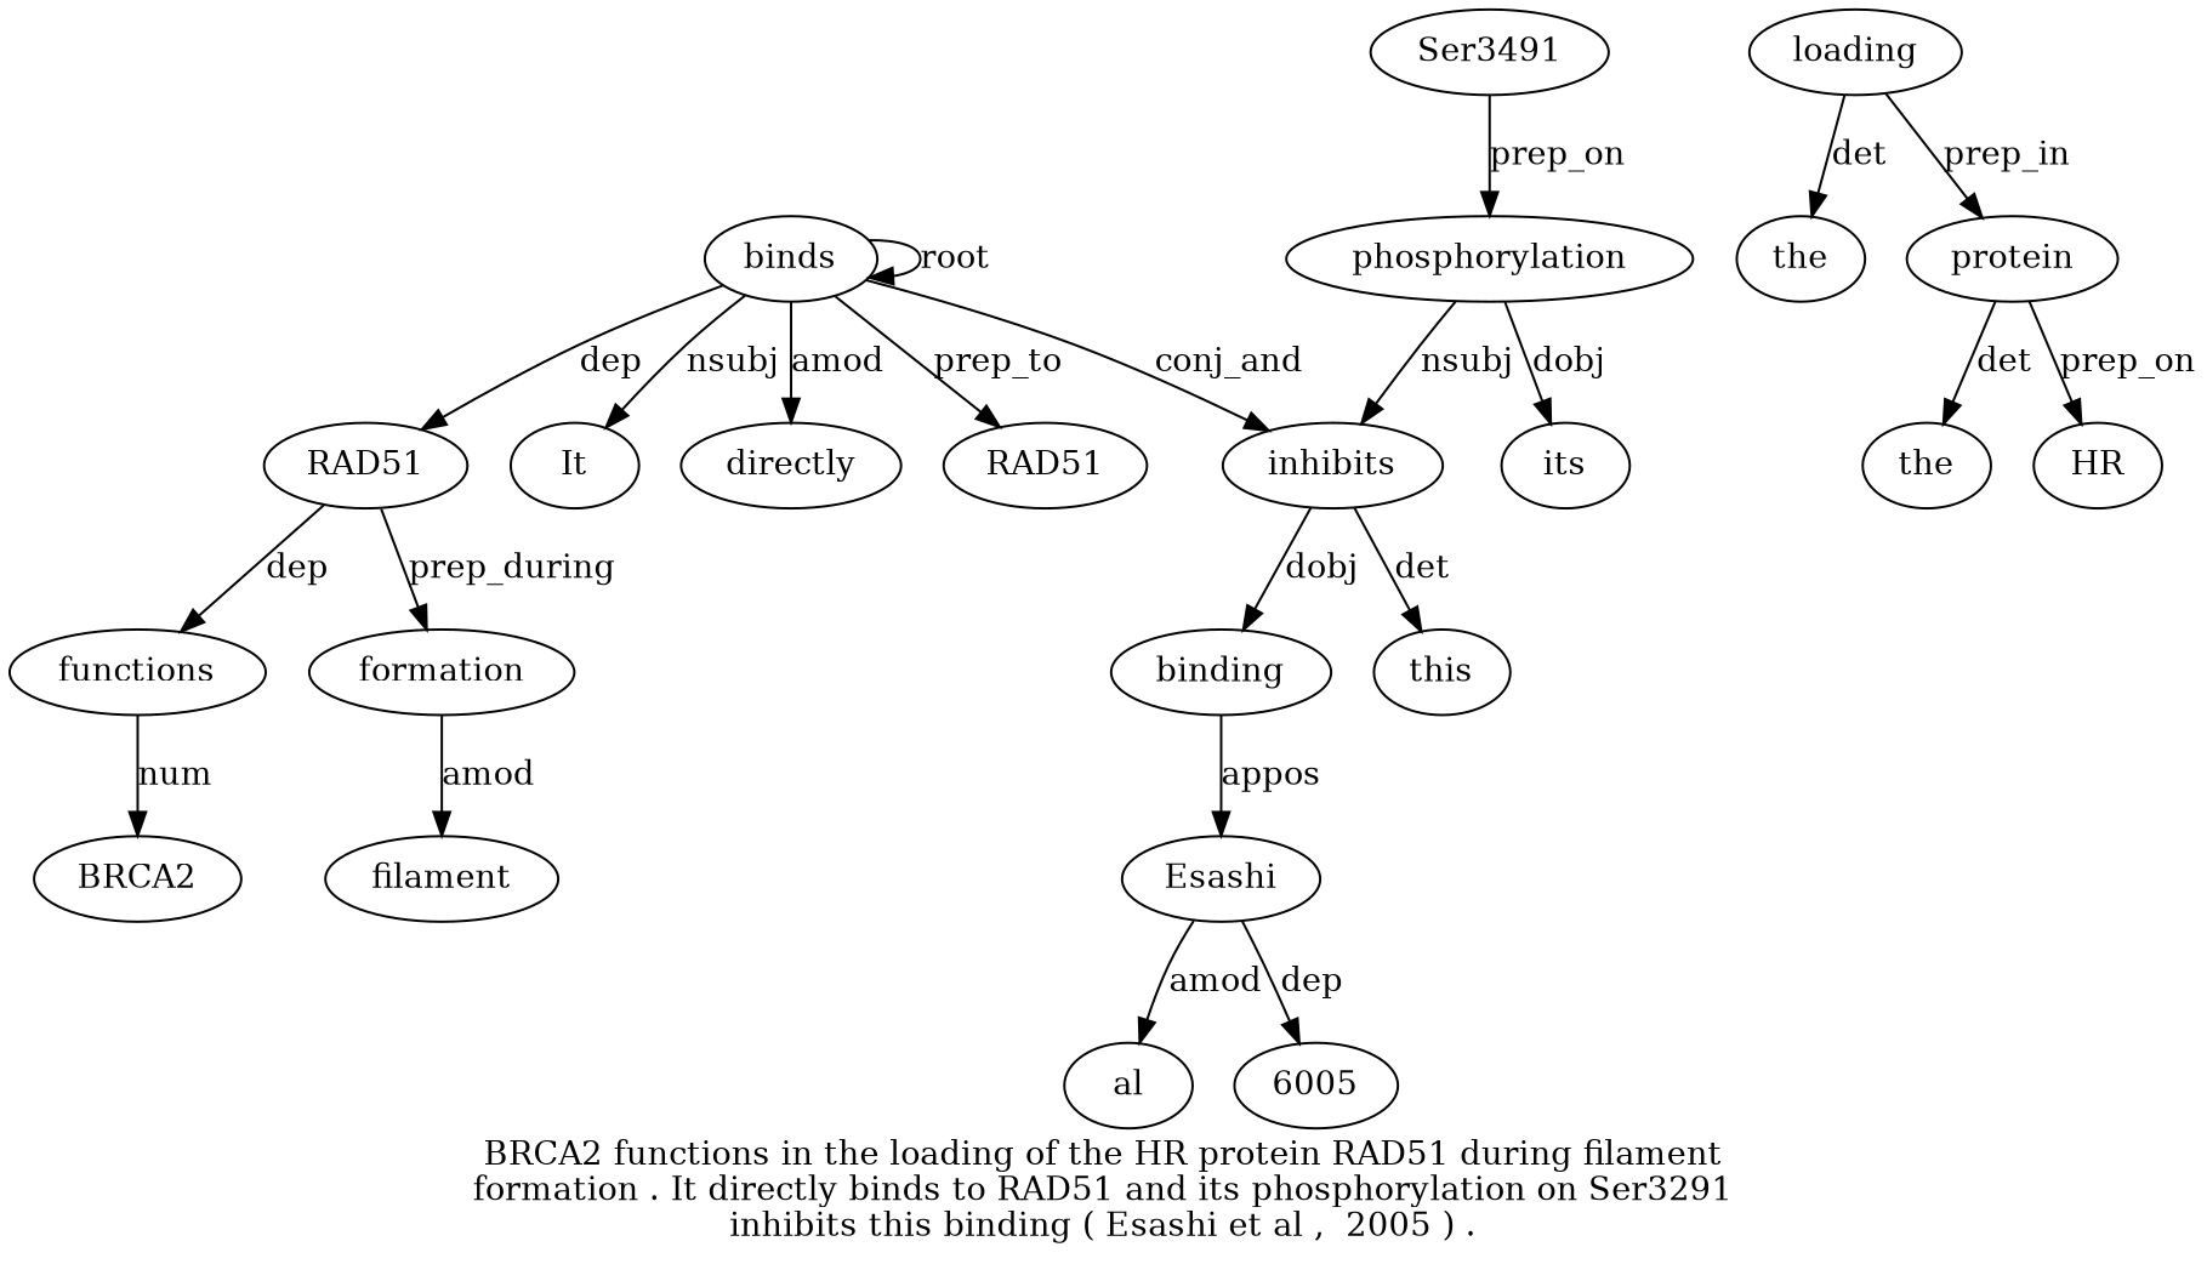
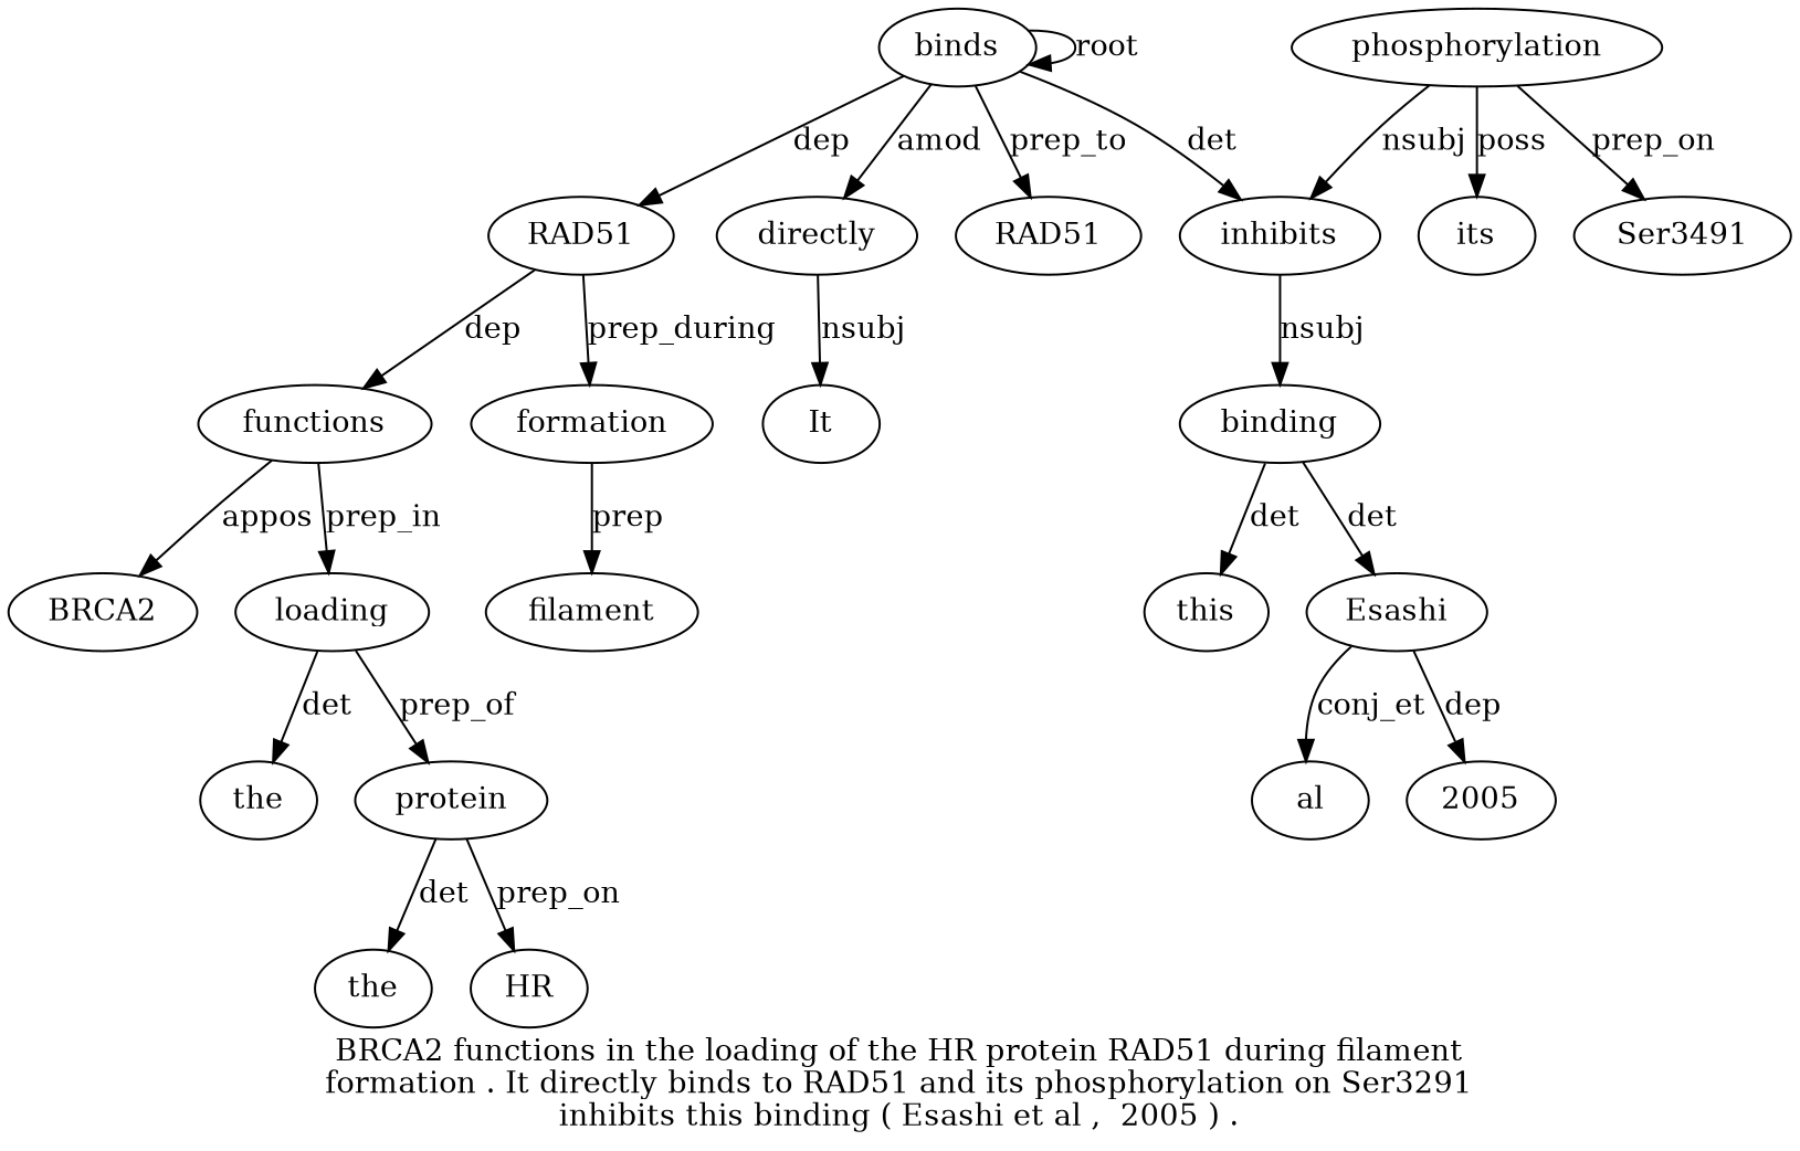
  digraph {
    label="BRCA2 functions in the loading of the HR protein RAD51 during filament\nformation . It directly binds to RAD51 and its phosphorylation on Ser3291\ninhibits this binding ( Esashi et al ,  2005 ) ."
    node [fillcolor=white style=filled]
    n1 [label=functions]
    n2 [label=BRCA2]
    n3 [label=loading]
    n4 [label=the]
    n5 [label=protein]
    n6 [label=RAD51]
    n7 [label=formation]
    n8 [label=filament]
    n9 [label=the]
    n10 [label=HR]
    n11 [label=binds]
    n12 [label=It]
    n13 [label=directly]
    n14 [label=RAD51]
    n15 [label=inhibits]
    n16 [label=binding]
    n17 [label=phosphorylation]
    n18 [label=its]
    n19 [label=Ser3491]
    n20 [label=this]
    n21 [label=Esashi]
    n22 [label=al]
-   n23 [label=6005]
-   n1 -> n2 [label=num]
+   n23 [label=2005]
+   n1 -> n2 [label=appos]
+   n1 -> n3 [label=prep_in]
    n3 -> n4 [label=det]
-   n3 -> n5 [label=prep_in]
+   n3 -> n5 [label=prep_of]
    n5 -> n9 [label=det]
    n5 -> n10 [label=prep_on]
    n6 -> n1 [label=dep]
    n6 -> n7 [label=prep_during]
-   n7 -> n8 [label=amod]
+   n7 -> n8 [label=prep]
    n11 -> n6 [label=dep]
    n11 -> n11 [label=root]
-   n11 -> n12 [label=nsubj]
+   n13 -> n12 [label=nsubj]
    n11 -> n13 [label=amod]
    n11 -> n14 [label=prep_to]
-   n11 -> n15 [label=conj_and]
-   n15 -> n16 [label=dobj]
-   n15 -> n20 [label=det]
-   n16 -> n21 [label=appos]
+   n11 -> n15 [label=det]
+   n15 -> n16 [label=nsubj]
+   n16 -> n20 [label=det]
+   n16 -> n21 [label=det]
    n17 -> n15 [label=nsubj]
-   n17 -> n18 [label=dobj]
-   n19 -> n17 [label=prep_on]
-   n21 -> n22 [label=amod]
+   n17 -> n18 [label=poss]
+   n17 -> n19 [label=prep_on]
+   n21 -> n22 [label=conj_et]
    n21 -> n23 [label=dep]
  }
